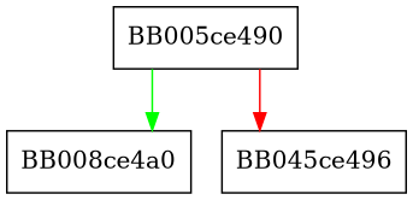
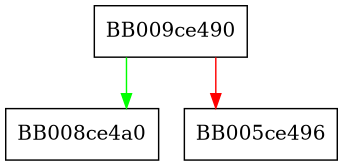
  digraph {
    splines=ortho
    node [shape=box]
    n1 [label=BB008ce4a0]
-   BB005ce490
-   BB005ce496 [label=BB045ce496]
+   BB005ce490 [label=BB009ce490]
+   BB005ce496
    BB005ce490 -> n1 [color=green]
    BB005ce490 -> BB005ce496 [color=red]
  }
